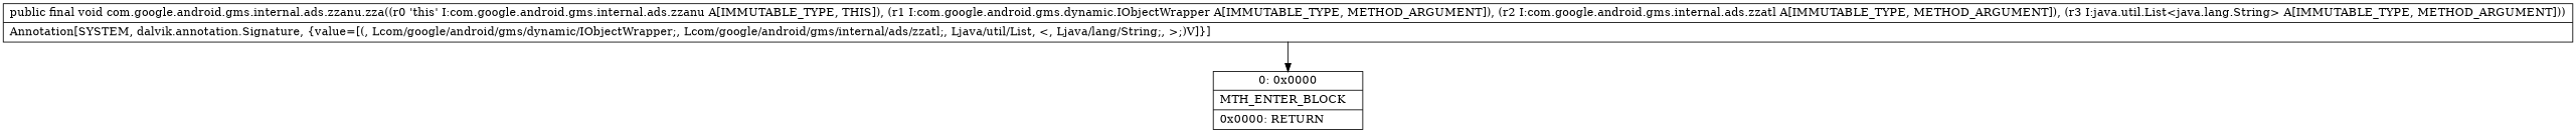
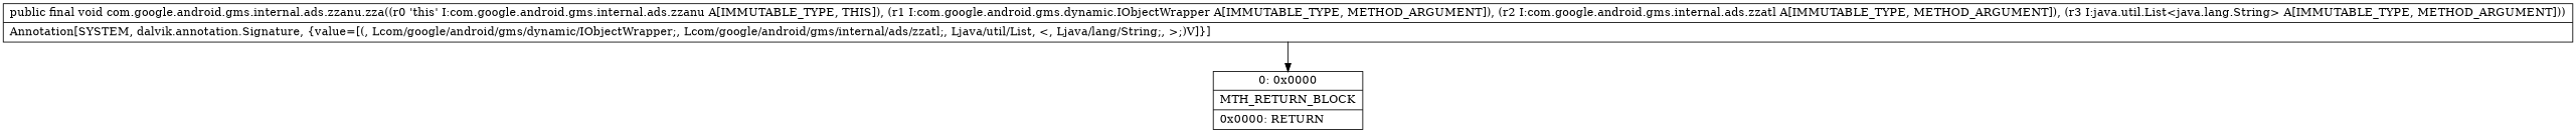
  digraph {
    node [shape=record]
-   n1 [label="{0\:\ 0x0000|MTH_ENTER_BLOCK\l|0x0000: RETURN   \l}"]
+   n1 [label="{0\:\ 0x0000|MTH_RETURN_BLOCK\l|0x0000: RETURN   \l}"]
    n2 [label="{public final void com.google.android.gms.internal.ads.zzanu.zza((r0 'this' I:com.google.android.gms.internal.ads.zzanu A[IMMUTABLE_TYPE, THIS]), (r1 I:com.google.android.gms.dynamic.IObjectWrapper A[IMMUTABLE_TYPE, METHOD_ARGUMENT]), (r2 I:com.google.android.gms.internal.ads.zzatl A[IMMUTABLE_TYPE, METHOD_ARGUMENT]), (r3 I:java.util.List\<java.lang.String\> A[IMMUTABLE_TYPE, METHOD_ARGUMENT]))  | Annotation[SYSTEM, dalvik.annotation.Signature, \{value=[(, Lcom\/google\/android\/gms\/dynamic\/IObjectWrapper;, Lcom\/google\/android\/gms\/internal\/ads\/zzatl;, Ljava\/util\/List, \<, Ljava\/lang\/String;, \>;)V]\}]\l}"]
    n2 -> n1
  }
